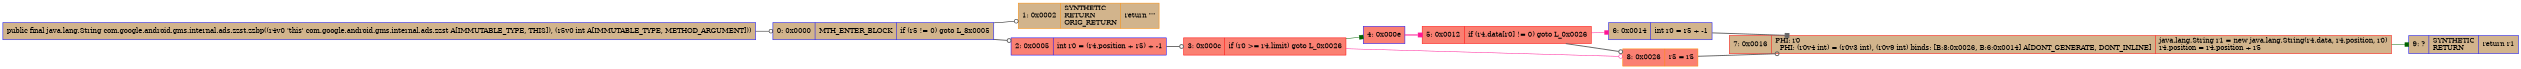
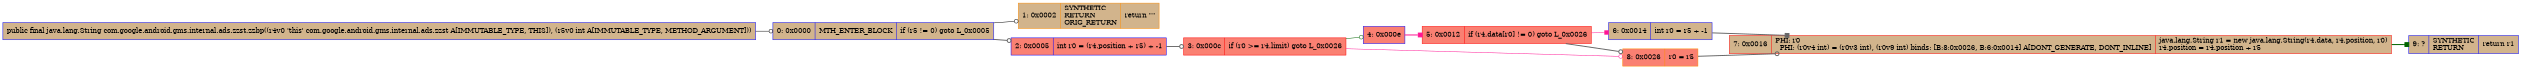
  digraph {
    rankdir=LR
    node [color=blue fillcolor=tan shape=record style=filled]
    edge [arrowhead=odot color=gray40 style=bold]
-   n1 [label="{0\:\ 0x0000|MTH_ENTER_BLOCK\l|if (r5 != 0) goto L_8x0005\l}"]
+   n1 [label="{0\:\ 0x0000|MTH_ENTER_BLOCK\l|if (r5 != 0) goto L_0x0005\l}"]
    n2 [color=darkorange label="{1\:\ 0x0002|SYNTHETIC\lRETURN\lORIG_RETURN\l|return \"\"\l}"]
    n3 [fillcolor=salmon label="{2\:\ 0x0005|int r0 = (r4.position + r5) + \-1\l}"]
    n4 [color=red fillcolor=salmon label="{3\:\ 0x000c|if (r0 \>= r4.limit) goto L_0x0026\l}"]
    n5 [fillcolor=salmon label="{4\:\ 0x000e}"]
-   n6 [color=darkorange fillcolor=salmon label="{8\:\ 0x0026|r5 = r5\l}"]
+   n6 [color=darkorange fillcolor=salmon label="{8\:\ 0x0026|r0 = r5\l}"]
    n7 [color=red fillcolor=salmon label="{5\:\ 0x0012|if (r4.data[r0] != 0) goto L_0x0026\l}"]
    n8 [color=red label="{7\:\ 0x0016|PHI: r0 \l  PHI: (r0v4 int) = (r0v3 int), (r0v9 int) binds: [B:8:0x0026, B:6:0x0014] A[DONT_GENERATE, DONT_INLINE]\l|java.lang.String r1 = new java.lang.String(r4.data, r4.position, r0)\lr4.position = r4.position + r5\l}"]
    n9 [label="{6\:\ 0x0014|int r0 = r5 + \-1\l}"]
    n10 [label="{9\:\ ?|SYNTHETIC\lRETURN\l|return r1\l}"]
    n11 [label="{public final java.lang.String com.google.android.gms.internal.ads.zzst.zzbp((r4v0 'this' com.google.android.gms.internal.ads.zzst A[IMMUTABLE_TYPE, THIS]), (r5v0 int A[IMMUTABLE_TYPE, METHOD_ARGUMENT])) }"]
    n1 -> n2 [color=black style=solid]
    n1 -> n3
    n3 -> n4
-   n4 -> n5 [arrowhead=box color=darkgreen style=solid]
+   n4 -> n5 [color=darkgreen style=solid]
    n4 -> n6 [color=deeppink style=solid]
    n5 -> n7 [arrowhead=box color=deeppink]
    n6 -> n8
    n7 -> n6
    n7 -> n9 [arrowhead=box color=deeppink style=solid]
-   n8 -> n10 [arrowhead=box color=darkgreen style=solid]
+   n8 -> n10 [arrowhead=box color=darkgreen]
    n9 -> n8 [arrowhead=box]
    n11 -> n1 [color=black style=solid]
  }
